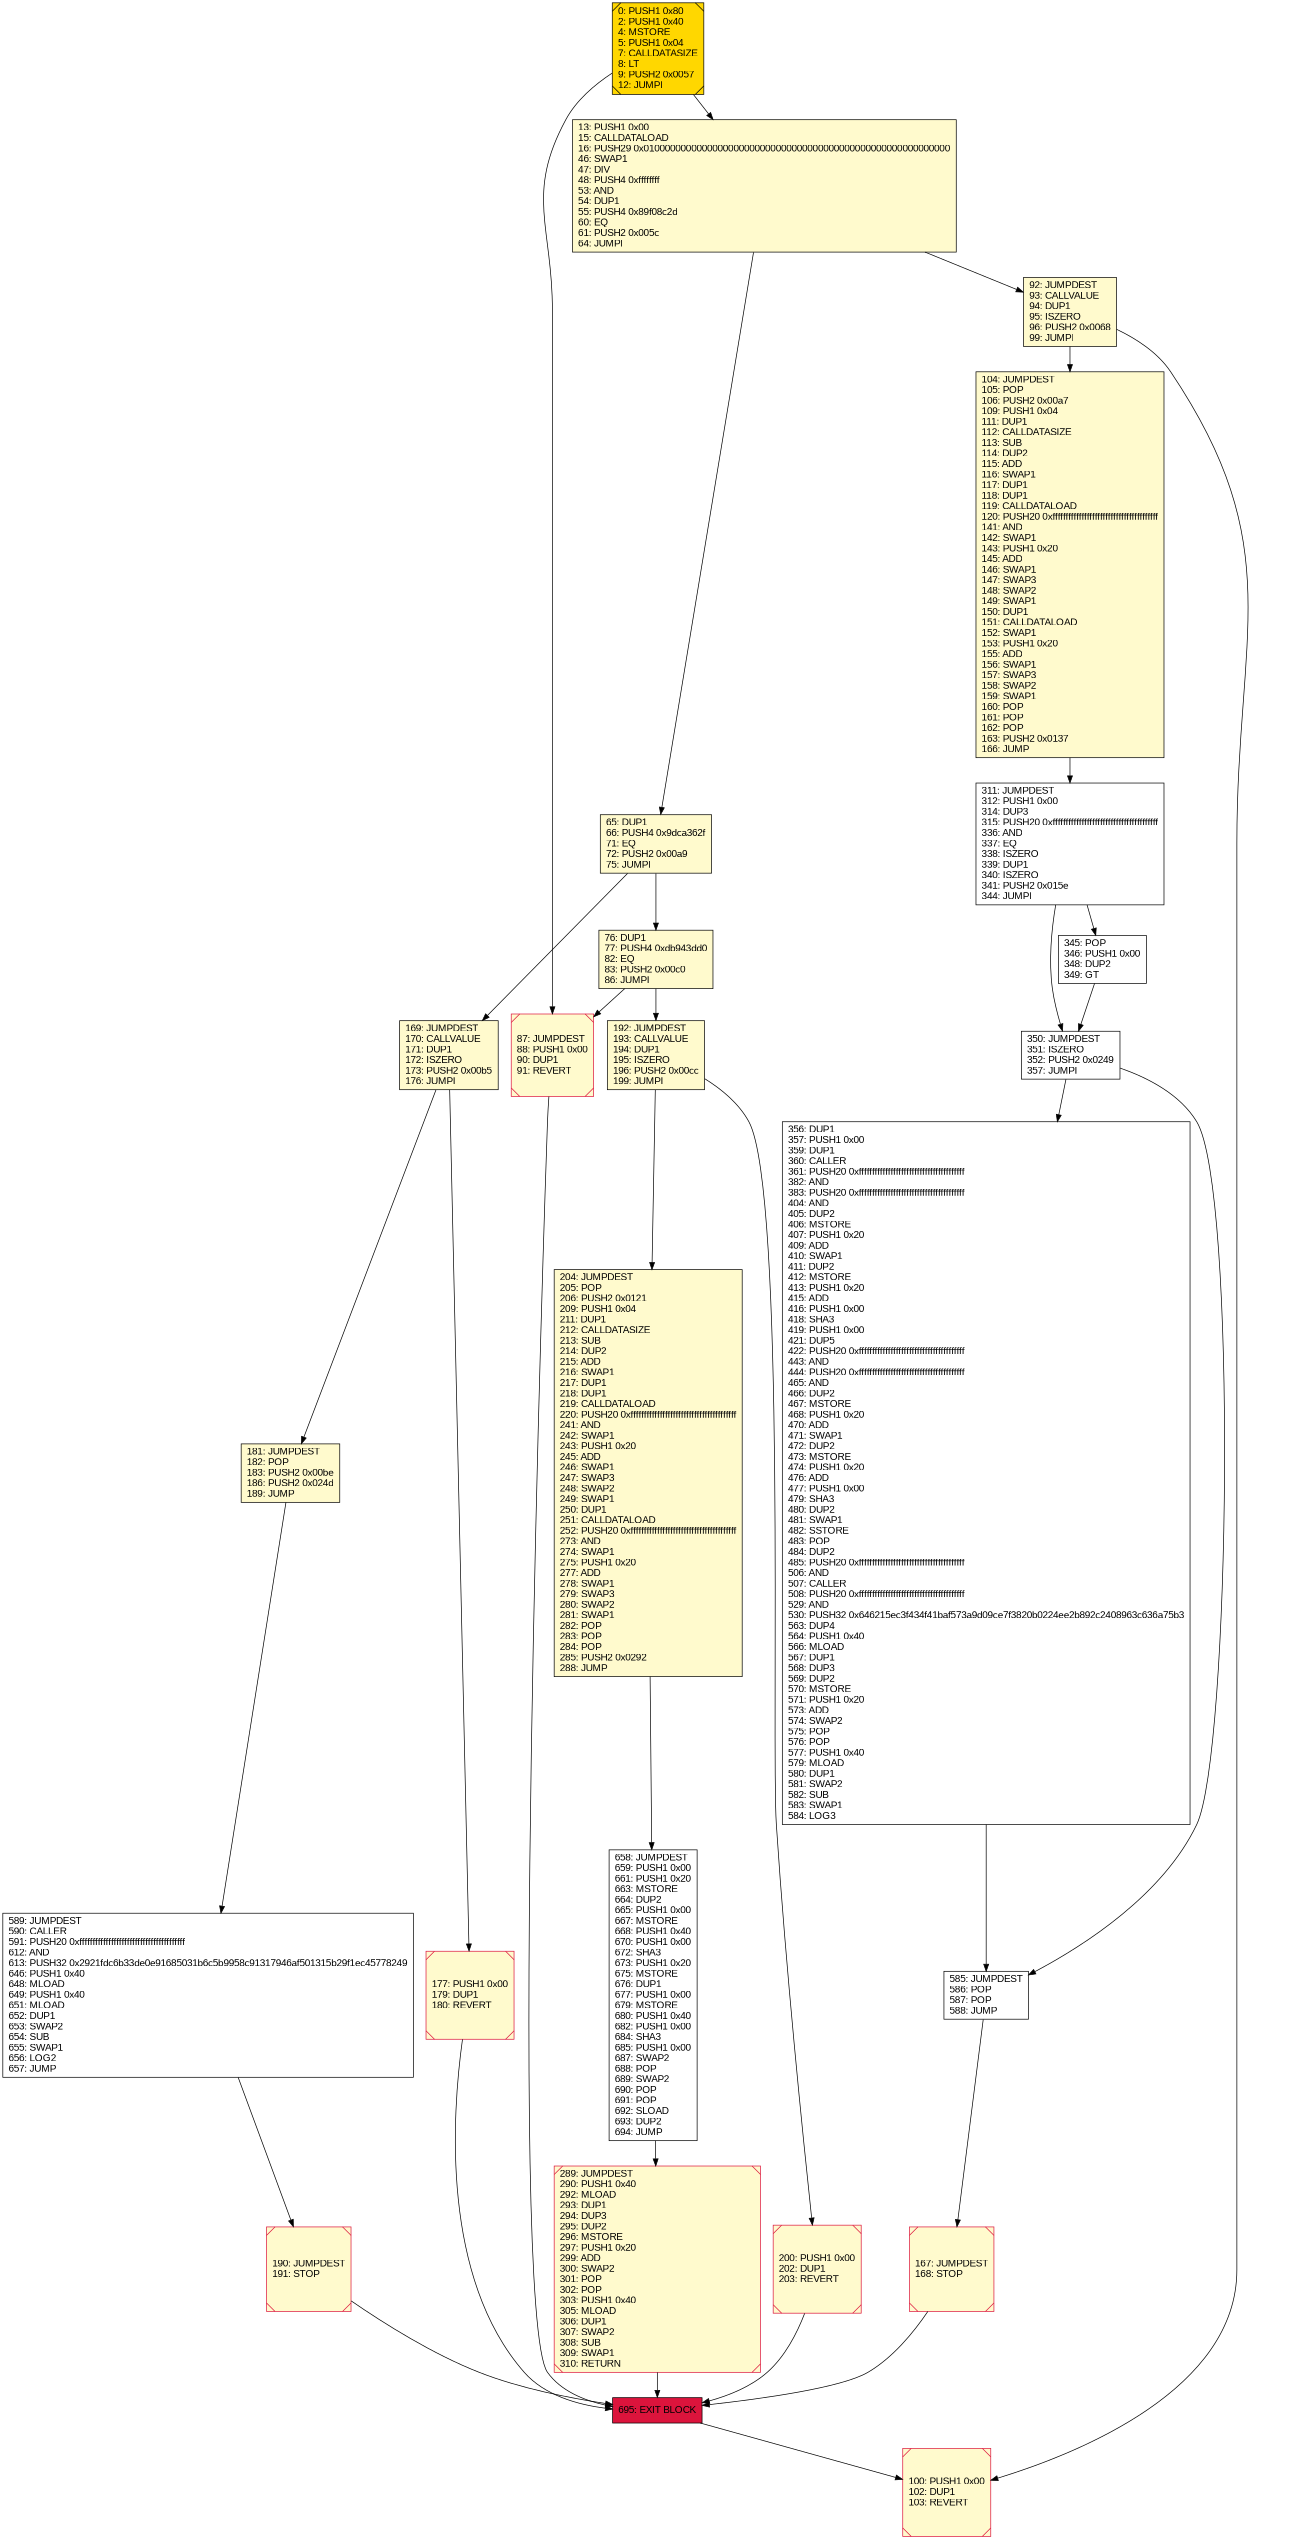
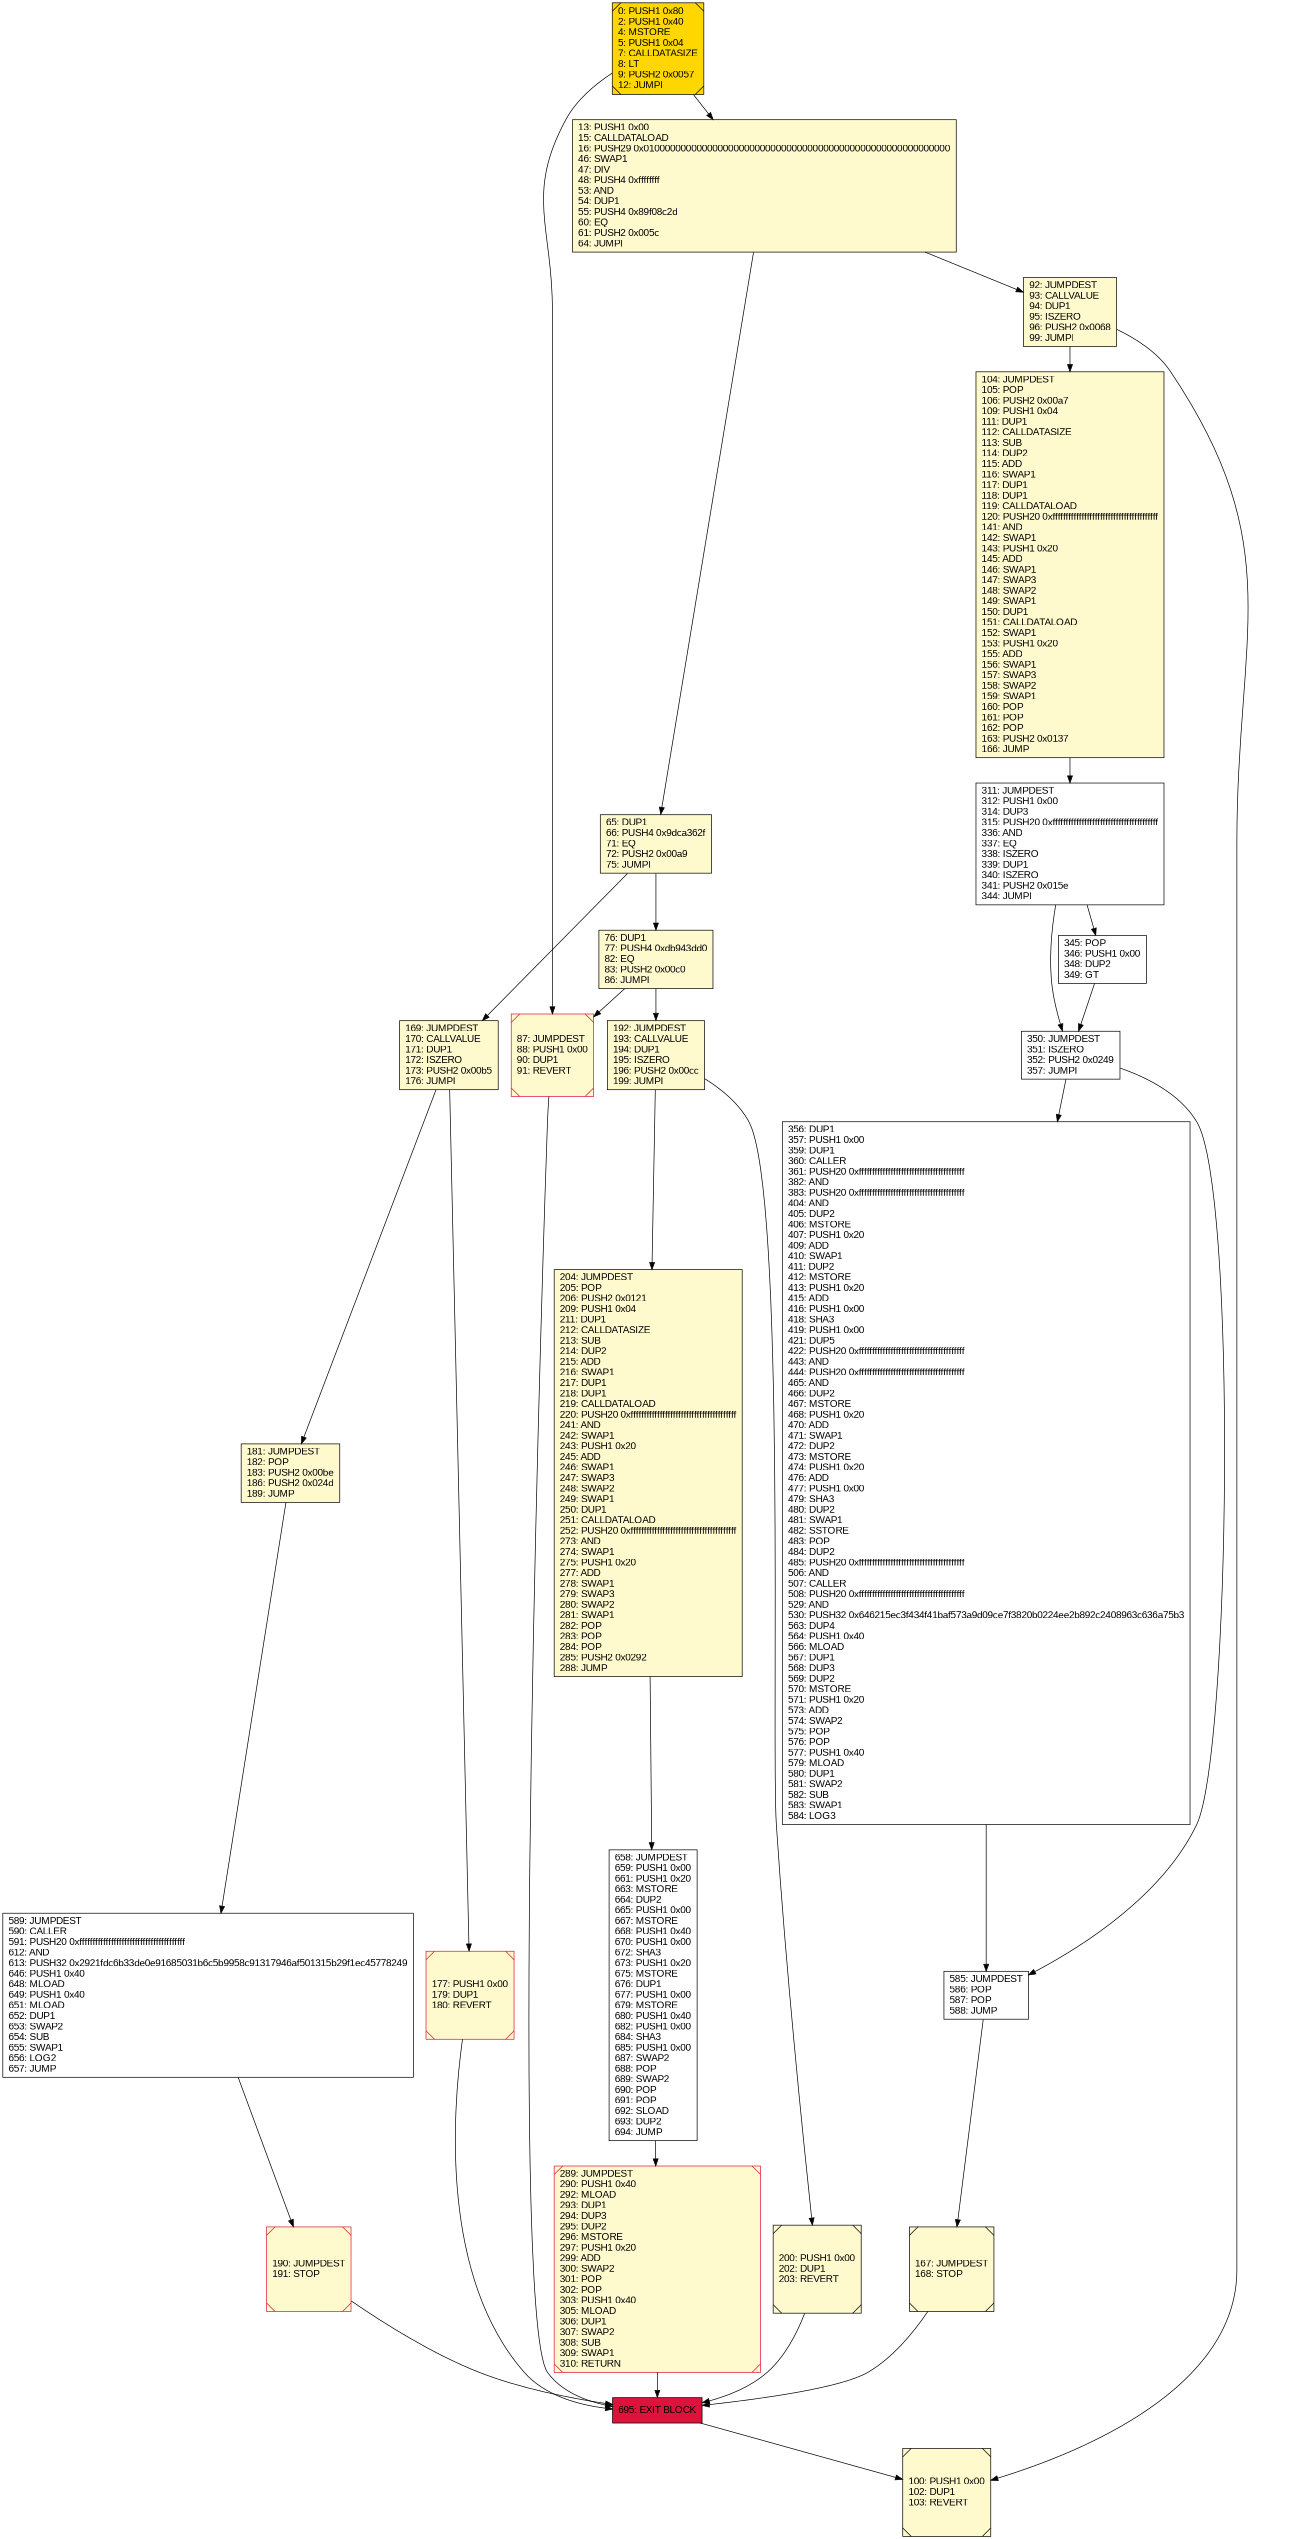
  digraph {
    rankdir=UD
    node [color=black fillcolor=lemonchiffon fontcolor=black fontname=arial shape=box style=filled]
    n1 [fillcolor=white label="585: JUMPDEST\l586: POP\l587: POP\l588: JUMP\l"]
-   n2 [color=crimson label="167: JUMPDEST\l168: STOP\l" shape=Msquare]
+   n2 [label="167: JUMPDEST\l168: STOP\l" shape=Msquare]
    n3 [fillcolor=crimson label="695: EXIT BLOCK\l"]
-   n4 [color=crimson label="100: PUSH1 0x00\l102: DUP1\l103: REVERT\l" shape=Msquare]
+   n4 [label="100: PUSH1 0x00\l102: DUP1\l103: REVERT\l" shape=Msquare]
    n5 [label="192: JUMPDEST\l193: CALLVALUE\l194: DUP1\l195: ISZERO\l196: PUSH2 0x00cc\l199: JUMPI\l"]
    n6 [label="204: JUMPDEST\l205: POP\l206: PUSH2 0x0121\l209: PUSH1 0x04\l211: DUP1\l212: CALLDATASIZE\l213: SUB\l214: DUP2\l215: ADD\l216: SWAP1\l217: DUP1\l218: DUP1\l219: CALLDATALOAD\l220: PUSH20 0xffffffffffffffffffffffffffffffffffffffff\l241: AND\l242: SWAP1\l243: PUSH1 0x20\l245: ADD\l246: SWAP1\l247: SWAP3\l248: SWAP2\l249: SWAP1\l250: DUP1\l251: CALLDATALOAD\l252: PUSH20 0xffffffffffffffffffffffffffffffffffffffff\l273: AND\l274: SWAP1\l275: PUSH1 0x20\l277: ADD\l278: SWAP1\l279: SWAP3\l280: SWAP2\l281: SWAP1\l282: POP\l283: POP\l284: POP\l285: PUSH2 0x0292\l288: JUMP\l"]
-   n7 [color=crimson label="200: PUSH1 0x00\l202: DUP1\l203: REVERT\l" shape=Msquare]
+   n7 [label="200: PUSH1 0x00\l202: DUP1\l203: REVERT\l" shape=Msquare]
    n8 [fillcolor=white label="658: JUMPDEST\l659: PUSH1 0x00\l661: PUSH1 0x20\l663: MSTORE\l664: DUP2\l665: PUSH1 0x00\l667: MSTORE\l668: PUSH1 0x40\l670: PUSH1 0x00\l672: SHA3\l673: PUSH1 0x20\l675: MSTORE\l676: DUP1\l677: PUSH1 0x00\l679: MSTORE\l680: PUSH1 0x40\l682: PUSH1 0x00\l684: SHA3\l685: PUSH1 0x00\l687: SWAP2\l688: POP\l689: SWAP2\l690: POP\l691: POP\l692: SLOAD\l693: DUP2\l694: JUMP\l"]
    n9 [label="181: JUMPDEST\l182: POP\l183: PUSH2 0x00be\l186: PUSH2 0x024d\l189: JUMP\l"]
    n10 [fillcolor=white label="589: JUMPDEST\l590: CALLER\l591: PUSH20 0xffffffffffffffffffffffffffffffffffffffff\l612: AND\l613: PUSH32 0x2921fdc6b33de0e91685031b6c5b9958c91317946af501315b29f1ec45778249\l646: PUSH1 0x40\l648: MLOAD\l649: PUSH1 0x40\l651: MLOAD\l652: DUP1\l653: SWAP2\l654: SUB\l655: SWAP1\l656: LOG2\l657: JUMP\l"]
    n11 [color=crimson label="190: JUMPDEST\l191: STOP\l" shape=Msquare]
    n12 [color=crimson label="289: JUMPDEST\l290: PUSH1 0x40\l292: MLOAD\l293: DUP1\l294: DUP3\l295: DUP2\l296: MSTORE\l297: PUSH1 0x20\l299: ADD\l300: SWAP2\l301: POP\l302: POP\l303: PUSH1 0x40\l305: MLOAD\l306: DUP1\l307: SWAP2\l308: SUB\l309: SWAP1\l310: RETURN\l" shape=Msquare]
    n13 [color=crimson label="177: PUSH1 0x00\l179: DUP1\l180: REVERT\l" shape=Msquare]
    n14 [color=crimson label="87: JUMPDEST\l88: PUSH1 0x00\l90: DUP1\l91: REVERT\l" shape=Msquare]
    n15 [label="169: JUMPDEST\l170: CALLVALUE\l171: DUP1\l172: ISZERO\l173: PUSH2 0x00b5\l176: JUMPI\l"]
    n16 [fillcolor=white label="350: JUMPDEST\l351: ISZERO\l352: PUSH2 0x0249\l357: JUMPI\l"]
    n17 [fillcolor=white label="356: DUP1\l357: PUSH1 0x00\l359: DUP1\l360: CALLER\l361: PUSH20 0xffffffffffffffffffffffffffffffffffffffff\l382: AND\l383: PUSH20 0xffffffffffffffffffffffffffffffffffffffff\l404: AND\l405: DUP2\l406: MSTORE\l407: PUSH1 0x20\l409: ADD\l410: SWAP1\l411: DUP2\l412: MSTORE\l413: PUSH1 0x20\l415: ADD\l416: PUSH1 0x00\l418: SHA3\l419: PUSH1 0x00\l421: DUP5\l422: PUSH20 0xffffffffffffffffffffffffffffffffffffffff\l443: AND\l444: PUSH20 0xffffffffffffffffffffffffffffffffffffffff\l465: AND\l466: DUP2\l467: MSTORE\l468: PUSH1 0x20\l470: ADD\l471: SWAP1\l472: DUP2\l473: MSTORE\l474: PUSH1 0x20\l476: ADD\l477: PUSH1 0x00\l479: SHA3\l480: DUP2\l481: SWAP1\l482: SSTORE\l483: POP\l484: DUP2\l485: PUSH20 0xffffffffffffffffffffffffffffffffffffffff\l506: AND\l507: CALLER\l508: PUSH20 0xffffffffffffffffffffffffffffffffffffffff\l529: AND\l530: PUSH32 0x646215ec3f434f41baf573a9d09ce7f3820b0224ee2b892c2408963c636a75b3\l563: DUP4\l564: PUSH1 0x40\l566: MLOAD\l567: DUP1\l568: DUP3\l569: DUP2\l570: MSTORE\l571: PUSH1 0x20\l573: ADD\l574: SWAP2\l575: POP\l576: POP\l577: PUSH1 0x40\l579: MLOAD\l580: DUP1\l581: SWAP2\l582: SUB\l583: SWAP1\l584: LOG3\l"]
    n18 [label="104: JUMPDEST\l105: POP\l106: PUSH2 0x00a7\l109: PUSH1 0x04\l111: DUP1\l112: CALLDATASIZE\l113: SUB\l114: DUP2\l115: ADD\l116: SWAP1\l117: DUP1\l118: DUP1\l119: CALLDATALOAD\l120: PUSH20 0xffffffffffffffffffffffffffffffffffffffff\l141: AND\l142: SWAP1\l143: PUSH1 0x20\l145: ADD\l146: SWAP1\l147: SWAP3\l148: SWAP2\l149: SWAP1\l150: DUP1\l151: CALLDATALOAD\l152: SWAP1\l153: PUSH1 0x20\l155: ADD\l156: SWAP1\l157: SWAP3\l158: SWAP2\l159: SWAP1\l160: POP\l161: POP\l162: POP\l163: PUSH2 0x0137\l166: JUMP\l"]
    n19 [fillcolor=white label="311: JUMPDEST\l312: PUSH1 0x00\l314: DUP3\l315: PUSH20 0xffffffffffffffffffffffffffffffffffffffff\l336: AND\l337: EQ\l338: ISZERO\l339: DUP1\l340: ISZERO\l341: PUSH2 0x015e\l344: JUMPI\l"]
    n20 [fillcolor=white label="345: POP\l346: PUSH1 0x00\l348: DUP2\l349: GT\l"]
    n21 [label="13: PUSH1 0x00\l15: CALLDATALOAD\l16: PUSH29 0x0100000000000000000000000000000000000000000000000000000000\l46: SWAP1\l47: DIV\l48: PUSH4 0xffffffff\l53: AND\l54: DUP1\l55: PUSH4 0x89f08c2d\l60: EQ\l61: PUSH2 0x005c\l64: JUMPI\l"]
    n22 [label="92: JUMPDEST\l93: CALLVALUE\l94: DUP1\l95: ISZERO\l96: PUSH2 0x0068\l99: JUMPI\l"]
    n23 [label="65: DUP1\l66: PUSH4 0x9dca362f\l71: EQ\l72: PUSH2 0x00a9\l75: JUMPI\l"]
    n24 [label="76: DUP1\l77: PUSH4 0xdb943dd0\l82: EQ\l83: PUSH2 0x00c0\l86: JUMPI\l"]
    n25 [fillcolor=gold label="0: PUSH1 0x80\l2: PUSH1 0x40\l4: MSTORE\l5: PUSH1 0x04\l7: CALLDATASIZE\l8: LT\l9: PUSH2 0x0057\l12: JUMPI\l" shape=Msquare]
    n1 -> n2
    n2 -> n3
    n3 -> n4
    n5 -> n6
    n5 -> n7
    n6 -> n8
    n7 -> n3
    n8 -> n12
    n9 -> n10
    n10 -> n11
    n11 -> n3
    n12 -> n3
    n13 -> n3
    n14 -> n3
    n15 -> n9
    n15 -> n13
    n16 -> n1
    n16 -> n17
    n17 -> n1
    n18 -> n19
    n19 -> n16
    n19 -> n20
    n20 -> n16
    n21 -> n22
    n21 -> n23
    n22 -> n4
    n22 -> n18
    n23 -> n15
    n23 -> n24
    n24 -> n5
    n24 -> n14
    n25 -> n14
    n25 -> n21
  }
